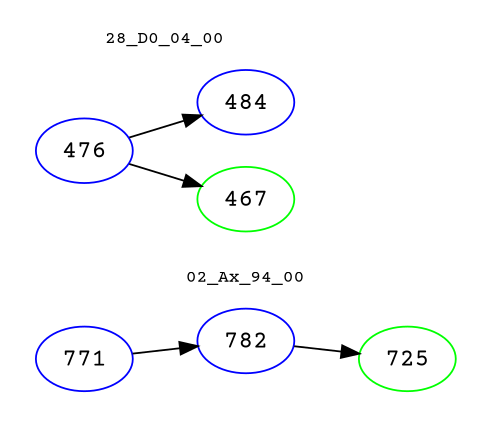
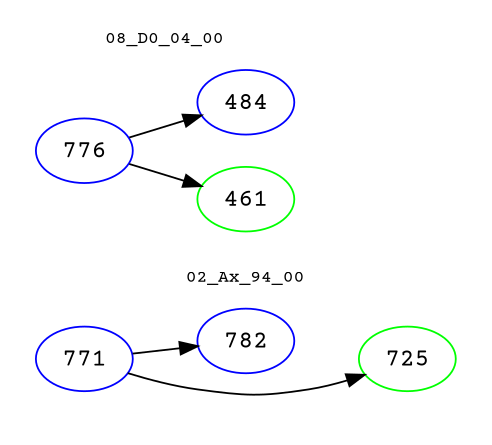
  digraph {
    fontname="Courier Prime"
    rankdir=LR
    node [color=blue fontname="Courier Prime"]
    edge [color=black fontname="Courier Prime"]
    n1 [label=771]
    n2 [color=green label=725]
    n3 [label=782]
-   n4 [label=476]
-   n5 [color=green label=467]
+   n4 [label=776]
+   n5 [color=green label=461]
    n6 [label=484]
    subgraph cluster_1 {
      color=white
      fontsize=10
      label="02_Ax_94_00"
      n1
      n2
      n3
    }
    subgraph cluster_2 {
      color=white
      fontsize=10
-     label="28_D0_04_00"
+     label="08_D0_04_00"
      n4
      n5
      n6
    }
-   n3 -> n2
+   n1 -> n2
    n1 -> n3
    n4 -> n5
    n4 -> n6
  }
